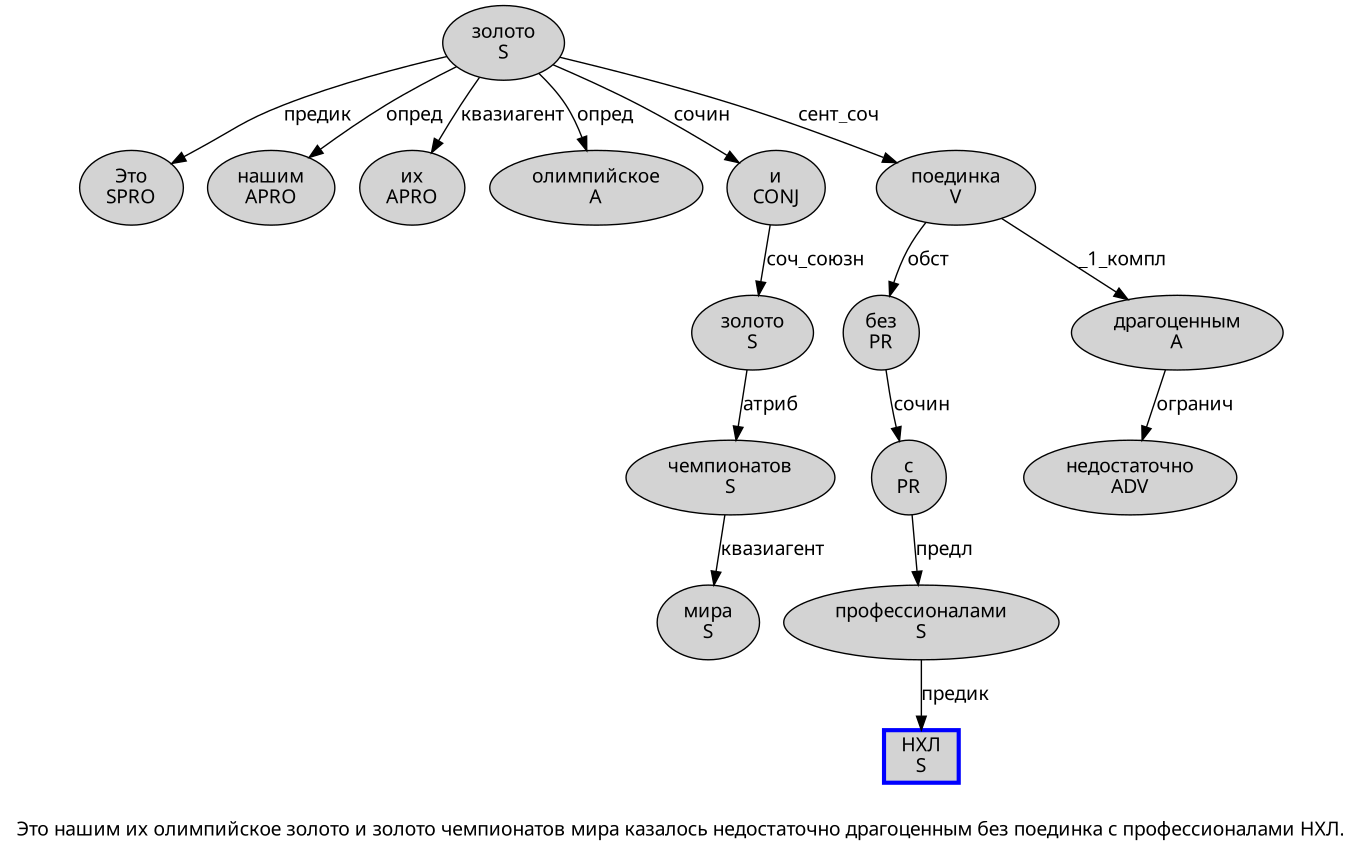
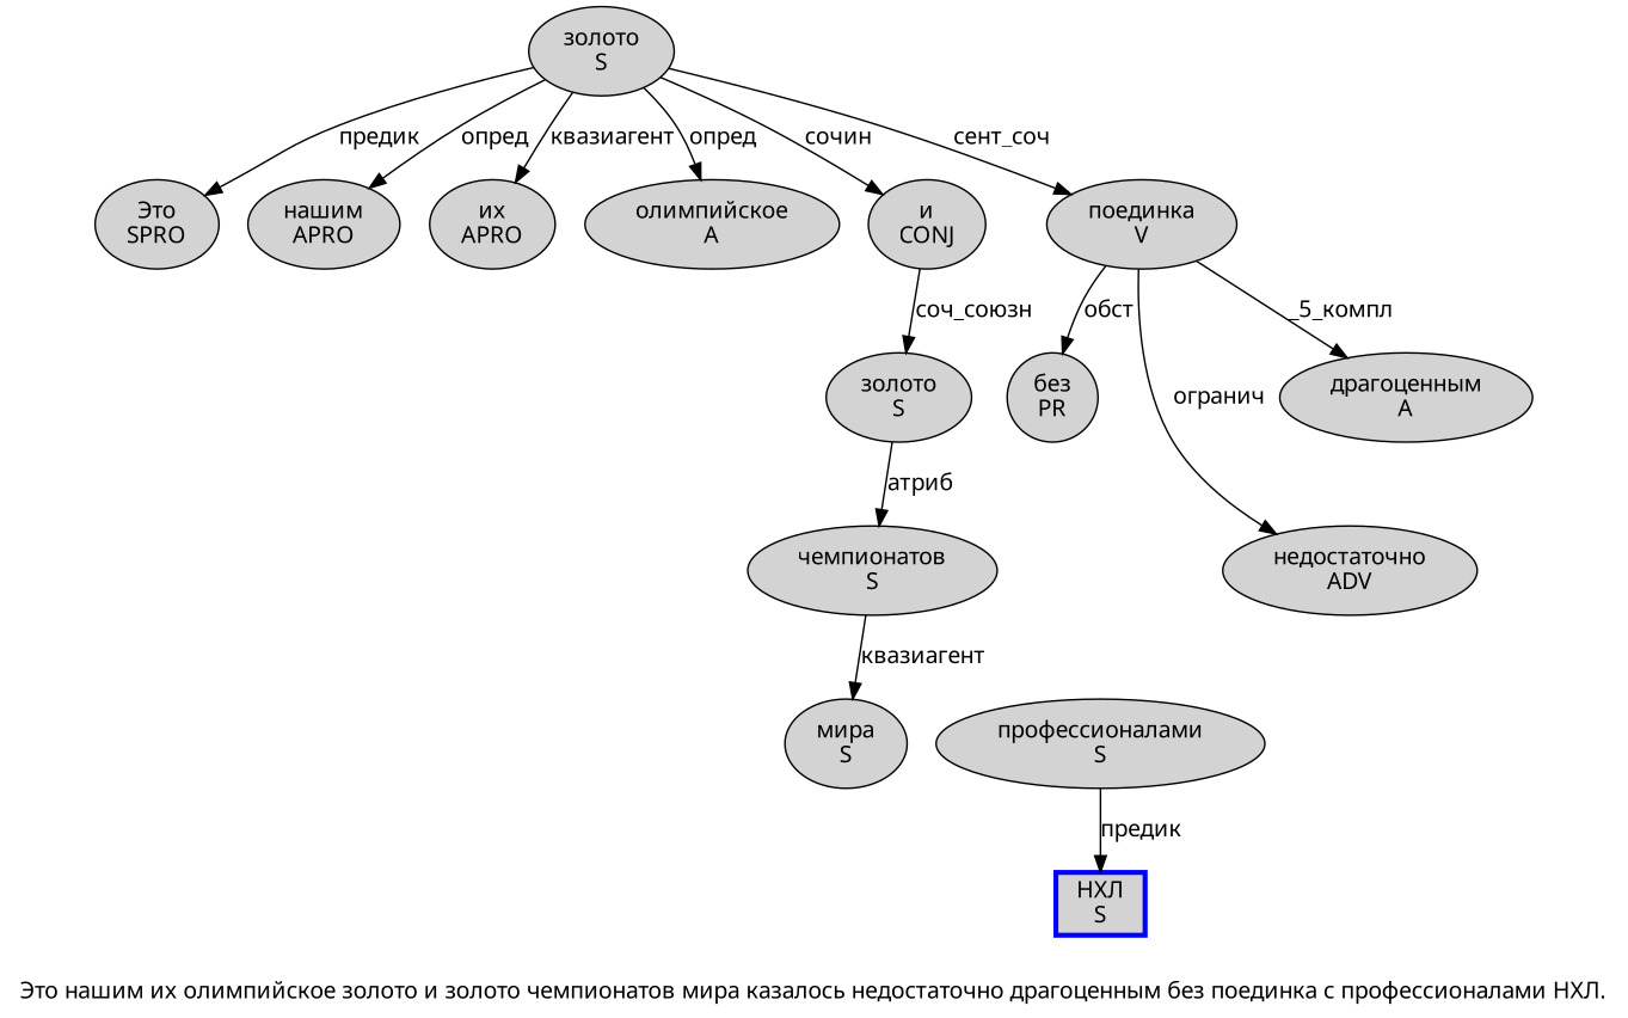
  digraph {
    fontname="Noto Sans"
    label="Это нашим их олимпийское золото и золото чемпионатов мира казалось недостаточно драгоценным без поединка с профессионалами НХЛ."
    node [fillcolor=lightgray fontname="Noto Sans" penwidth=1 shape=ellipse style=filled]
    edge [fontname="Noto Sans"]
    n1 [label="Это\nSPRO"]
    n2 [label="нашим\nAPRO"]
    n3 [label="их\nAPRO"]
    n4 [label="олимпийское\nA"]
    n5 [label="золото\nS"]
    n6 [label="и\nCONJ"]
    n7 [label="поединка\nV"]
    n8 [label="золото\nS"]
    n9 [label="драгоценным\nA"]
    n10 [label="без\nPR"]
    n11 [label="чемпионатов\nS"]
    n12 [label="мира\nS"]
    n13 [label="недостаточно\nADV"]
-   n14 [label="с\nPR"]
    n15 [label="профессионалами\nS"]
    n16 [color=blue label="НХЛ\nS" penwidth=3 shape=box]
    n5 -> n1 [label="предик"]
    n5 -> n2 [label="опред"]
    n5 -> n3 [label="квазиагент"]
    n5 -> n4 [label="опред"]
    n5 -> n6 [label="сочин"]
    n5 -> n7 [label="сент_соч"]
    n6 -> n8 [label="соч_союзн"]
-   n7 -> n9 [label="_1_компл"]
+   n7 -> n9 [label="_5_компл"]
    n7 -> n10 [label="обст"]
    n8 -> n11 [label="атриб"]
-   n9 -> n13 [label="огранич"]
-   n10 -> n14 [label="сочин"]
+   n7 -> n13 [label="огранич"]
    n11 -> n12 [label="квазиагент"]
-   n14 -> n15 [label="предл"]
    n15 -> n16 [label="предик"]
  }
